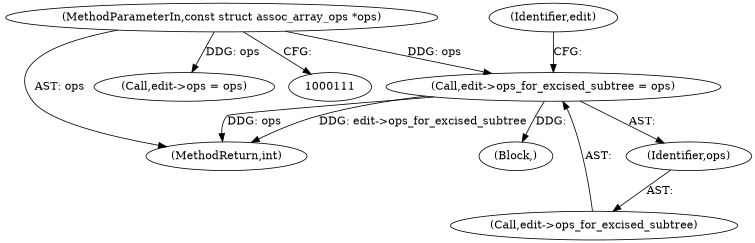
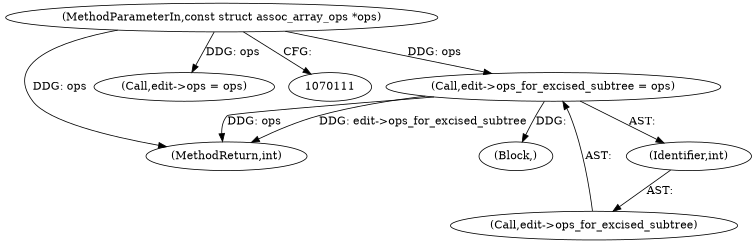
  digraph {
    n1 [label="(Call,edit->ops_for_excised_subtree = ops)"]
-   n2 [label="(Identifier,ops)"]
+   n2 [label="(Identifier,int)"]
    n3 [label="(MethodReturn,int)"]
    n4 [label="(Block,)"]
    n5 [label="(Call,edit->ops_for_excised_subtree)"]
    n6 [label="(MethodParameterIn,const struct assoc_array_ops *ops)"]
    n7 [label="(Call,edit->ops = ops)"]
-   1000111
-   n9 [label="(Identifier,edit)"]
+   1000111 [label=1070111]
    n1 -> n2 [label="AST: "]
    n1 -> n3 [label="DDG: ops"]
    n1 -> n3 [label="DDG: edit->ops_for_excised_subtree"]
    n1 -> n4 [label="DDG: "]
    n2 -> n5 [label="AST: "]
    n5 -> n1 [label="AST: "]
    n6 -> n1 [label="DDG: ops"]
-   n6 -> n3 [label="AST: ops"]
+   n6 -> n3 [label="DDG: ops"]
    n6 -> n7 [label="DDG: ops"]
    n6 -> 1000111 [label="CFG: "]
-   n9 -> n1 [label="CFG: "]
  }
